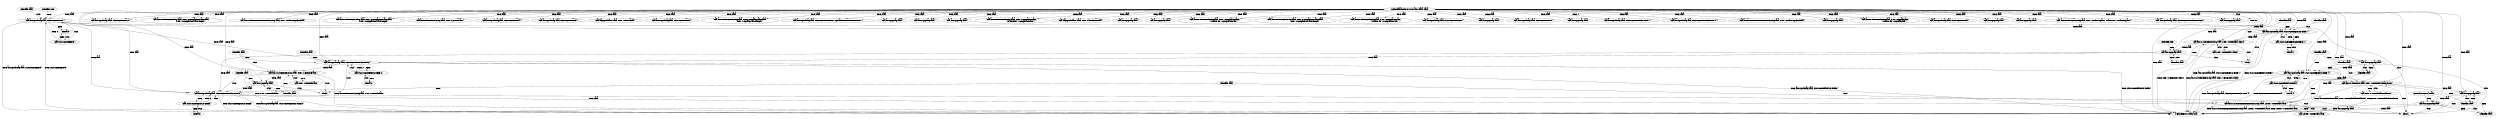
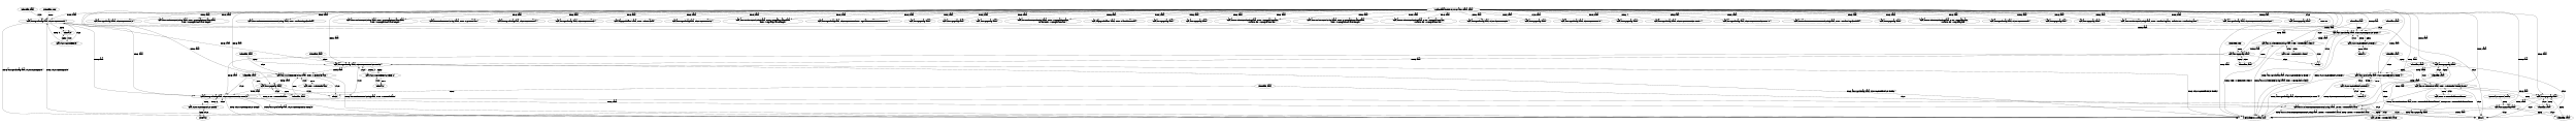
  digraph {
    n1 [label="(Call,asn1_write_uint8(data, tree->u.extended.dnAttributes))"]
    n2 [label="(Call,asn1_pop_tag(data))"]
    n3 [label="(MethodReturn,static bool)"]
    n4 [label="(Block,)"]
    n5 [label="(Call,tree->u.extended.dnAttributes)"]
    n6 [label="(Call,asn1_pop_tag(data))"]
    n7 [label="(Identifier,data)"]
    n8 [label="(Call,asn1_push_tag(data, ASN1_CONTEXT_SIMPLE(4)))"]
    n9 [label="(Call,ASN1_CONTEXT_SIMPLE(4))"]
    n10 [label="(Literal,4)"]
    n11 [label="(Call,asn1_pop_tag(data))"]
    n12 [label="(Identifier,data)"]
    n13 [label="(Call,asn1_write_DATA_BLOB_LDAPString(data, &tree->u.extended.value))"]
    n14 [label="(Call,&tree->u.extended.value)"]
    n15 [label="(Call,asn1_push_tag(data, ASN1_CONTEXT_SIMPLE(3)))"]
    n16 [label="(Call,ASN1_CONTEXT_SIMPLE(3))"]
    n17 [label="(Literal,3)"]
    n18 [label="(Call,asn1_push_tag(data, ASN1_CONTEXT(9)))"]
    n19 [label="(Call,asn1_push_tag(data, ASN1_CONTEXT_SIMPLE(2)))"]
    n20 [label="(Call,asn1_push_tag(data, ASN1_CONTEXT_SIMPLE(1)))"]
    n21 [label="(Literal,9)"]
    n22 [label="(Call,ASN1_CONTEXT(9))"]
    n23 [label="(Call,asn1_write_LDAPString(data, tree->u.extended.attr))"]
    n24 [label="(Block,)"]
    n25 [label="(Call,ASN1_CONTEXT_SIMPLE(2))"]
    n26 [label="(Call,asn1_write_LDAPString(data, tree->u.extended.rule_id))"]
    n27 [label="(Block,)"]
-   n28 [label="(Call,ASN1_CONTEXT_CONTEXT(1))"]
+   n28 [label="(Call,ASN1_CONTEXT_SIMPLE(1))"]
    n29 [label="(MethodParameterIn,struct asn1_data *data)"]
    n30 [label="(Call,asn1_pop_tag(data))"]
    n31 [label="(Call,asn1_pop_tag(data))"]
    n32 [label="(Call,asn1_push_tag(data, ASN1_CONTEXT(2)))"]
    n33 [label="(Call,asn1_write_OctetString(data, tree->u.comparison.value.data,\n                                     tree->u.comparison.value.length))"]
    n34 [label="(Call,asn1_write_DATA_BLOB_LDAPString(data, tree->u.substring.chunks[i]))"]
    n35 [label="(Call,asn1_write_OctetString(data, tree->u.comparison.value.data,\n                                     tree->u.comparison.value.length))"]
    n36 [label="(Call,asn1_write_LDAPString(data, tree->u.present.attr))"]
    n37 [label="(Call,asn1_push_tag(data, ASN1_CONTEXT(4)))"]
    n38 [label="(Call,asn1_push_tag(data, ASN1_CONTEXT(3)))"]
    n39 [label="(Call,ldap_push_filter(data, tree->u.isnot.child))"]
    n40 [label="(Call,asn1_push_tag(data, ASN1_CONTEXT(6)))"]
    n41 [label="(Call,asn1_write_OctetString(data, tree->u.equality.value.data,\n                                     tree->u.equality.value.length))"]
    n42 [label="(Call,asn1_push_tag(data, ASN1_CONTEXT(tree->operation==LDB_OP_AND?0:1)))"]
    n43 [label="(Call,asn1_pop_tag(data))"]
    n44 [label="(Call,asn1_pop_tag(data))"]
    n45 [label="(Call,asn1_pop_tag(data))"]
    n46 [label="(Call,asn1_write_OctetString(data, tree->u.comparison.attr,\n                                     strlen(tree->u.comparison.attr)))"]
    n47 [label="(Call,ldap_push_filter(data, tree->u.list.elements[i]))"]
    n48 [label="(Call,asn1_pop_tag(data))"]
    n49 [label="(Call,asn1_pop_tag(data))"]
    n50 [label="(Call,asn1_write_OctetString(data, tree->u.comparison.attr,\n                                     strlen(tree->u.comparison.attr)))"]
    n51 [label="(Call,asn1_write_OctetString(data, tree->u.comparison.value.data,\n                                     tree->u.comparison.value.length))"]
    n52 [label="(Call,asn1_write_OctetString(data, tree->u.comparison.attr,\n                                     strlen(tree->u.comparison.attr)))"]
    n53 [label="(Call,asn1_push_tag(data, ASN1_SEQUENCE(0)))"]
    n54 [label="(Call,asn1_pop_tag(data))"]
    n55 [label="(Call,asn1_push_tag(data, ASN1_CONTEXT(8)))"]
    n56 [label="(Call,asn1_pop_tag(data))"]
    n57 [label="(Call,asn1_push_tag(data, ASN1_CONTEXT_SIMPLE(7)))"]
    n58 [label="(Call,asn1_push_tag(data, ASN1_CONTEXT_SIMPLE(0)))"]
    n59 [label="(Call,asn1_write_DATA_BLOB_LDAPString(data, tree->u.substring.chunks[i]))"]
    n60 [label="(Call,asn1_pop_tag(data))"]
    n61 [label="(Call,asn1_write_OctetString(data, tree->u.equality.attr,\n                                     strlen(tree->u.equality.attr)))"]
    n62 [label="(Call,asn1_push_tag(data, ASN1_CONTEXT(5)))"]
    n63 [label="(Call,asn1_pop_tag(data))"]
    n64 [label="(Call,asn1_pop_tag(data))"]
    n65 [label="(Call,asn1_write_OctetString(data, tree->u.substring.attr, strlen(tree->u.substring.attr)))"]
    n66 [label="(Call,asn1_push_tag(data, ASN1_CONTEXT_SIMPLE(ctx)))"]
    n67 [label="(Call,asn1_pop_tag(data))"]
    1000107
    n69 [label="(Identifier,data)"]
    n70 [label="(Call,tree->u.extended.attr)"]
    n71 [label="(Identifier,data)"]
    n72 [label="(Call,tree->u.extended.rule_id)"]
    n73 [label="(Identifier,data)"]
    n74 [label="(Literal,2)"]
    n75 [label="(Literal,1)"]
    n76 [label="(Identifier,data)"]
    n77 [label="(Identifier,data)"]
    n78 [label="(Identifier,data)"]
    n79 [label="(Identifier,tree)"]
    n80 [label="(Identifier,data)"]
    n81 [label="(Identifier,data)"]
    n82 [label="(ControlStructure,break;)"]
    n83 [label="(Identifier,data)"]
    n84 [label="(Identifier,data)"]
    n85 [label="(Identifier,data)"]
    n86 [label="(Identifier,data)"]
    n87 [label="(Identifier,tree)"]
    n1 -> n2 [label="DDG: data"]
    n1 -> n3 [label="DDG: tree->u.extended.dnAttributes"]
    n1 -> n3 [label="DDG: asn1_write_uint8(data, tree->u.extended.dnAttributes)"]
    n1 -> n4 [label="AST: "]
    n1 -> n5 [label="CFG: "]
    n2 -> n4 [label="AST: "]
    n2 -> n6 [label="DDG: data"]
    n2 -> n7 [label="CFG: "]
    n5 -> n1 [label="AST: "]
    n6 -> n3 [label="DDG: data"]
    n6 -> n3 [label="DDG: asn1_pop_tag(data)"]
    n6 -> n4 [label="AST: "]
    n6 -> n73 [label="CFG: "]
    n7 -> n1 [label="CFG: "]
    n7 -> n2 [label="AST: "]
    n8 -> n1 [label="DDG: data"]
    n8 -> n3 [label="DDG: asn1_push_tag(data, ASN1_CONTEXT_SIMPLE(4))"]
    n8 -> n3 [label="DDG: ASN1_CONTEXT_SIMPLE(4)"]
    n8 -> n4 [label="AST: "]
    n8 -> n9 [label="CFG: "]
    n9 -> n8 [label="AST: "]
    n9 -> n8 [label="DDG: 4"]
    n9 -> n10 [label="CFG: "]
    n10 -> n9 [label="AST: "]
    n11 -> n4 [label="AST: "]
    n11 -> n8 [label="DDG: data"]
    n11 -> n12 [label="CFG: "]
    n12 -> n11 [label="AST: "]
    n12 -> n13 [label="CFG: "]
    n13 -> n3 [label="DDG: asn1_write_DATA_BLOB_LDAPString(data, &tree->u.extended.value)"]
    n13 -> n3 [label="DDG: &tree->u.extended.value"]
    n13 -> n4 [label="AST: "]
    n13 -> n11 [label="DDG: data"]
    n13 -> n14 [label="CFG: "]
    n14 -> n13 [label="AST: "]
    n15 -> n3 [label="DDG: ASN1_CONTEXT_SIMPLE(3)"]
    n15 -> n3 [label="DDG: asn1_push_tag(data, ASN1_CONTEXT_SIMPLE(3))"]
    n15 -> n4 [label="AST: "]
    n15 -> n13 [label="DDG: data"]
    n15 -> n16 [label="CFG: "]
    n16 -> n15 [label="AST: "]
    n16 -> n15 [label="DDG: 3"]
    n16 -> n17 [label="CFG: "]
    n17 -> n16 [label="AST: "]
    n18 -> n3 [label="DDG: asn1_push_tag(data, ASN1_CONTEXT(9))"]
    n18 -> n3 [label="DDG: ASN1_CONTEXT(9)"]
    n18 -> n4 [label="AST: "]
    n18 -> n15 [label="DDG: data"]
    n18 -> n19 [label="DDG: data"]
    n18 -> n20 [label="DDG: data"]
    n18 -> n21 [label="CFG: "]
    n19 -> n3 [label="DDG: asn1_push_tag(data, ASN1_CONTEXT_SIMPLE(2))"]
    n19 -> n3 [label="DDG: ASN1_CONTEXT_SIMPLE(2)"]
    n19 -> n23 [label="DDG: data"]
    n19 -> n24 [label="AST: "]
    n19 -> n25 [label="CFG: "]
    n20 -> n3 [label="DDG: asn1_push_tag(data, ASN1_CONTEXT_SIMPLE(1))"]
    n20 -> n3 [label="DDG: ASN1_CONTEXT_SIMPLE(1)"]
    n20 -> n26 [label="DDG: data"]
    n20 -> n27 [label="AST: "]
    n20 -> n28 [label="CFG: "]
    n21 -> n22 [label="AST: "]
    n22 -> n18 [label="AST: "]
    n22 -> n18 [label="DDG: 9"]
    n22 -> n21 [label="CFG: "]
    n23 -> n3 [label="DDG: asn1_write_LDAPString(data, tree->u.extended.attr)"]
    n23 -> n3 [label="DDG: tree->u.extended.attr"]
    n23 -> n24 [label="AST: "]
    n23 -> n30 [label="DDG: data"]
    n23 -> n70 [label="CFG: "]
    n25 -> n19 [label="AST: "]
    n25 -> n19 [label="DDG: 2"]
    n25 -> n74 [label="CFG: "]
    n26 -> n3 [label="DDG: tree->u.extended.rule_id"]
    n26 -> n3 [label="DDG: asn1_write_LDAPString(data, tree->u.extended.rule_id)"]
    n26 -> n27 [label="AST: "]
    n26 -> n31 [label="DDG: data"]
    n26 -> n72 [label="AST: "]
    n28 -> n20 [label="AST: "]
    n28 -> n20 [label="DDG: 1"]
    n28 -> n75 [label="CFG: "]
    n29 -> n1 [label="DDG: data"]
    n29 -> n2 [label="DDG: data"]
    n29 -> n3 [label="DDG: data"]
    n29 -> n6 [label="DDG: data"]
    n29 -> n8 [label="DDG: data"]
    n29 -> n11 [label="DDG: data"]
    n29 -> n13 [label="DDG: data"]
    n29 -> n15 [label="DDG: data"]
    n29 -> n18 [label="DDG: data"]
    n29 -> n19 [label="DDG: data"]
    n29 -> n20 [label="DDG: data"]
    n29 -> n23 [label="DDG: data"]
    n29 -> n26 [label="DDG: data"]
    n29 -> n30 [label="DDG: data"]
    n29 -> n31 [label="DDG: data"]
    n29 -> n32 [label="DDG: data"]
    n29 -> n33 [label="DDG: data"]
    n29 -> n34 [label="DDG: data"]
    n29 -> n35 [label="DDG: data"]
    n29 -> n36 [label="DDG: data"]
    n29 -> n37 [label="DDG: data"]
    n29 -> n38 [label="DDG: data"]
    n29 -> n39 [label="DDG: data"]
    n29 -> n40 [label="DDG: data"]
    n29 -> n41 [label="DDG: data"]
    n29 -> n42 [label="DDG: data"]
    n29 -> n43 [label="DDG: data"]
    n29 -> n44 [label="DDG: data"]
    n29 -> n45 [label="DDG: data"]
    n29 -> n46 [label="DDG: data"]
    n29 -> n47 [label="DDG: data"]
    n29 -> n48 [label="DDG: data"]
    n29 -> n49 [label="DDG: data"]
    n29 -> n50 [label="DDG: data"]
    n29 -> n51 [label="DDG: data"]
    n29 -> n52 [label="DDG: data"]
    n29 -> n53 [label="DDG: data"]
    n29 -> n54 [label="DDG: data"]
-   n29 -> n55 [label="DDG: data"]
+   n29 -> n55 [label="AST: data"]
    n29 -> n56 [label="DDG: data"]
    n29 -> n57 [label="DDG: 4"]
    n29 -> n58 [label="CFG: data"]
    n29 -> n59 [label="DDG: data"]
    n29 -> n60 [label="DDG: data"]
    n29 -> n61 [label="DDG: data"]
    n29 -> n62 [label="DDG: data"]
    n29 -> n63 [label="DDG: data"]
    n29 -> n64 [label="DDG: data"]
    n29 -> n65 [label="DDG: data"]
    n29 -> n66 [label="DDG: data"]
    n29 -> n67 [label="DDG: data"]
    n29 -> 1000107 [label="AST: "]
    n30 -> n15 [label="DDG: data"]
    n30 -> n24 [label="AST: "]
    n30 -> n69 [label="CFG: "]
    n31 -> n15 [label="DDG: data"]
    n31 -> n19 [label="DDG: data"]
    n31 -> n27 [label="AST: "]
    n31 -> n71 [label="CFG: "]
    n69 -> n23 [label="CFG: "]
    n69 -> n30 [label="AST: "]
    n70 -> n23 [label="AST: "]
    n71 -> n26 [label="CFG: "]
    n71 -> n31 [label="AST: "]
    n72 -> n26 [label="AST: "]
    n73 -> n2 [label="CFG: "]
    n73 -> n6 [label="AST: "]
    n74 -> n25 [label="AST: "]
    n75 -> n28 [label="AST: "]
    n76 -> n19 [label="CFG: "]
    n76 -> n23 [label="AST: "]
    n77 -> n20 [label="CFG: "]
    n77 -> n26 [label="AST: "]
    n78 -> n20 [label="AST: "]
    n79 -> n18 [label="CFG: "]
    n80 -> n18 [label="AST: "]
    n81 -> n15 [label="AST: "]
    n81 -> n30 [label="CFG: "]
    n82 -> n6 [label="CFG: "]
    n83 -> n1 [label="AST: "]
    n83 -> n8 [label="CFG: "]
    n84 -> n19 [label="AST: "]
    n85 -> n13 [label="AST: "]
    n85 -> n15 [label="CFG: "]
    n86 -> n8 [label="AST: "]
    n86 -> n11 [label="CFG: "]
    n87 -> n31 [label="CFG: "]
  }
